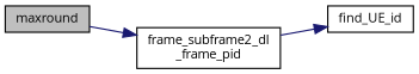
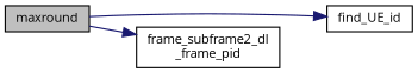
  digraph {
    fontname="Open Sans"
    rankdir=LR
    node [color=black fillcolor=white fontname="Open Sans" fontsize=10 shape=record style=filled]
    edge [color=midnightblue fontname="Open Sans" fontsize=10 labelfontname=Helvetica labelfontsize=10 style=solid]
    n1 [fillcolor=grey75 fontcolor=black height=0.2 label=maxround width=0.4]
    n2 [height=0.2 label=find_UE_id width=0.4]
    n3 [height=0.2 label="frame_subframe2_dl\l_frame_pid" width=0.4]
-   n3 -> n2
+   n1 -> n2
    n1 -> n3
  }
